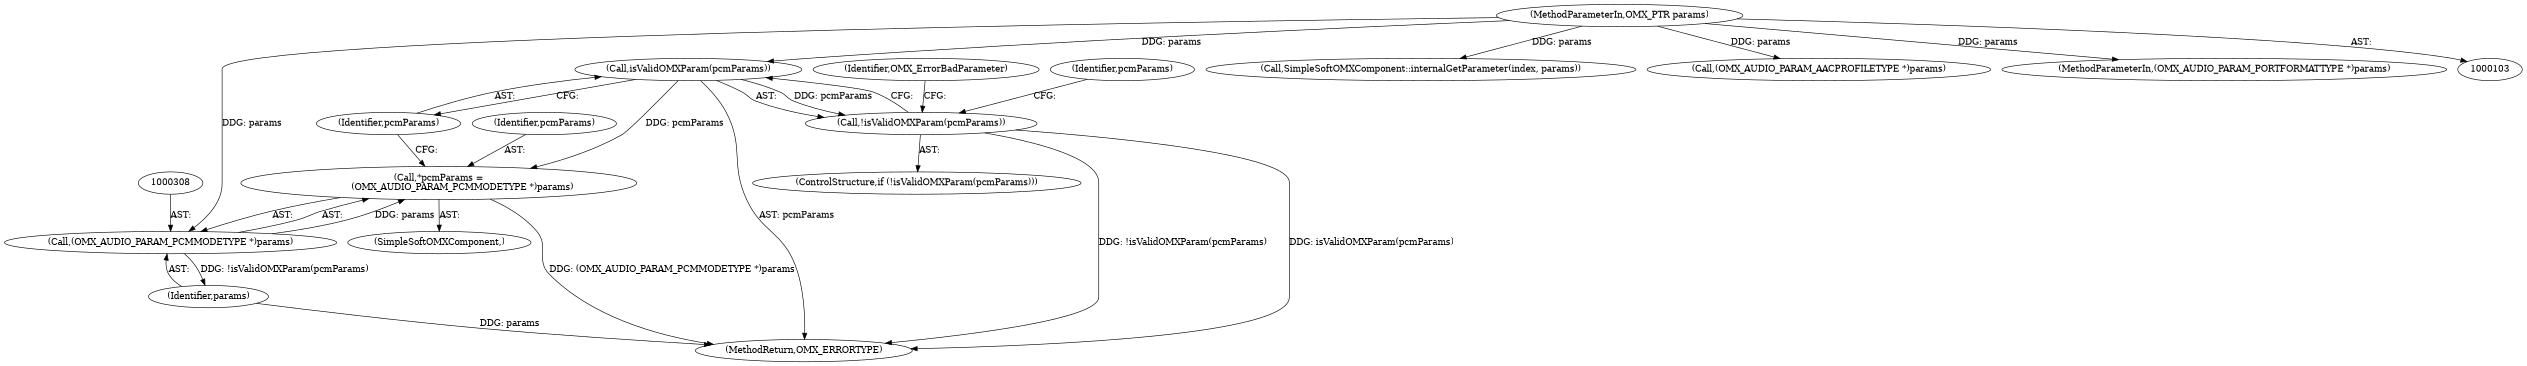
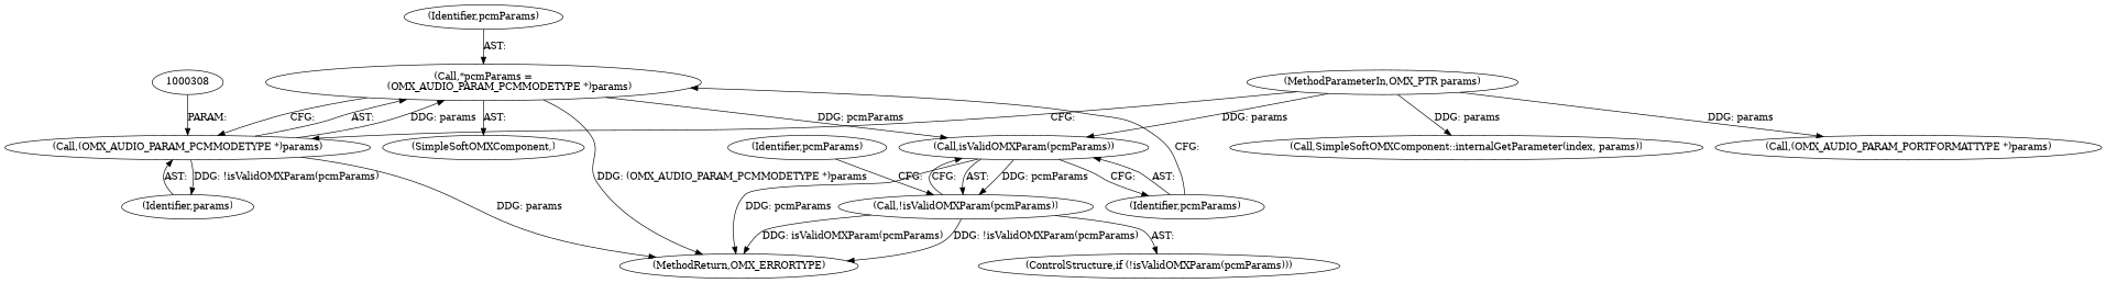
  digraph {
    n1 [label="(Call,*pcmParams =\n                 (OMX_AUDIO_PARAM_PCMMODETYPE *)params)"]
    n2 [label="(Call,(OMX_AUDIO_PARAM_PCMMODETYPE *)params)"]
    n3 [label="(Call,isValidOMXParam(pcmParams))"]
    n4 [label="(MethodReturn,OMX_ERRORTYPE)"]
    n5 [label="(SimpleSoftOMXComponent,)"]
    n6 [label="(Identifier,params)"]
    n7 [label="(Call,!isValidOMXParam(pcmParams))"]
    n8 [label="(Identifier,pcmParams)"]
    n9 [label="(MethodParameterIn,OMX_PTR params)"]
    n10 [label="(Call,SimpleSoftOMXComponent::internalGetParameter(index, params))"]
-   n11 [label="(Call,(OMX_AUDIO_PARAM_AACPROFILETYPE *)params)"]
-   n12 [label="(MethodParameterIn,(OMX_AUDIO_PARAM_PORTFORMATTYPE *)params)"]
-   1000103
+   n12 [label="(Call,(OMX_AUDIO_PARAM_PORTFORMATTYPE *)params)"]
    n14 [label="(ControlStructure,if (!isValidOMXParam(pcmParams)))"]
-   n15 [label="(Identifier,OMX_ErrorBadParameter)"]
    n16 [label="(Identifier,pcmParams)"]
    n17 [label="(Identifier,pcmParams)"]
    1000308
-   n1 -> n2 [label="AST: "]
-   n3 -> n1 [label="DDG: pcmParams"]
+   n1 -> n2 [label="CFG: "]
+   n1 -> n3 [label="DDG: pcmParams"]
    n1 -> n4 [label="DDG: (OMX_AUDIO_PARAM_PCMMODETYPE *)params"]
    n1 -> n5 [label="AST: "]
    n2 -> n1 [label="AST: "]
    n2 -> n1 [label="DDG: params"]
-   n6 -> n4 [label="DDG: params"]
+   n2 -> n4 [label="DDG: params"]
    n2 -> n6 [label="DDG: !isValidOMXParam(pcmParams)"]
-   n3 -> n4 [label="AST: pcmParams"]
+   n3 -> n4 [label="DDG: pcmParams"]
    n3 -> n7 [label="AST: "]
    n3 -> n7 [label="DDG: pcmParams"]
    n3 -> n8 [label="CFG: "]
    n6 -> n2 [label="AST: "]
    n7 -> n3 [label="CFG: "]
    n7 -> n4 [label="DDG: isValidOMXParam(pcmParams)"]
    n7 -> n4 [label="DDG: !isValidOMXParam(pcmParams)"]
    n7 -> n14 [label="AST: "]
    n8 -> n1 [label="CFG: "]
    n8 -> n3 [label="AST: "]
-   n9 -> n2 [label="DDG: params"]
+   n9 -> n2 [label="CFG: "]
    n9 -> n3 [label="DDG: params"]
    n9 -> n10 [label="DDG: params"]
-   n9 -> n11 [label="DDG: params"]
    n9 -> n12 [label="DDG: params"]
-   n9 -> 1000103 [label="AST: "]
-   n15 -> n7 [label="CFG: "]
    n16 -> n7 [label="CFG: "]
    n17 -> n1 [label="AST: "]
-   1000308 -> n2 [label="AST: "]
+   1000308 -> n2 [label="PARAM: "]
  }
